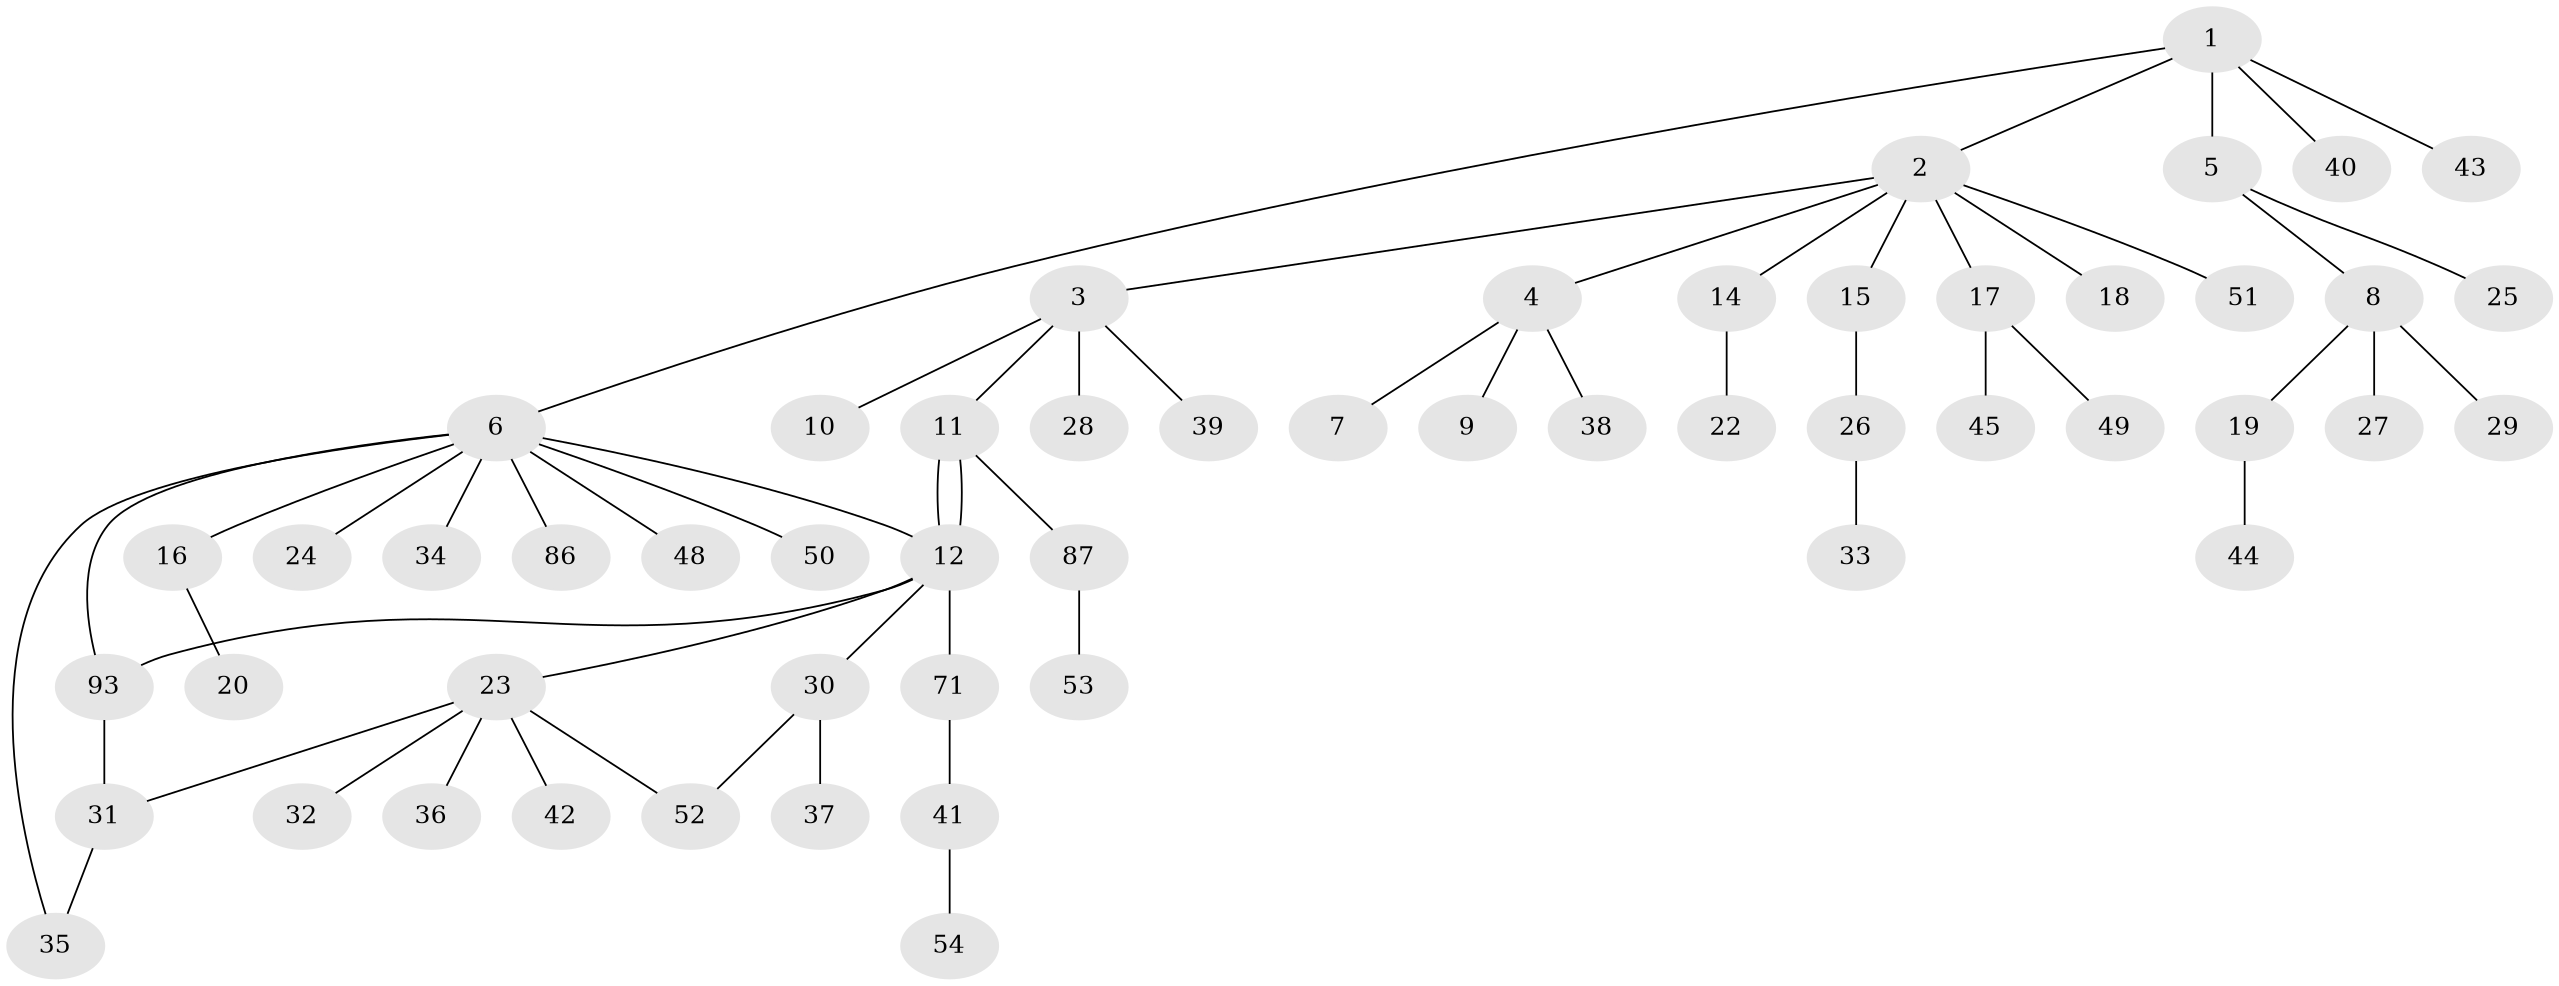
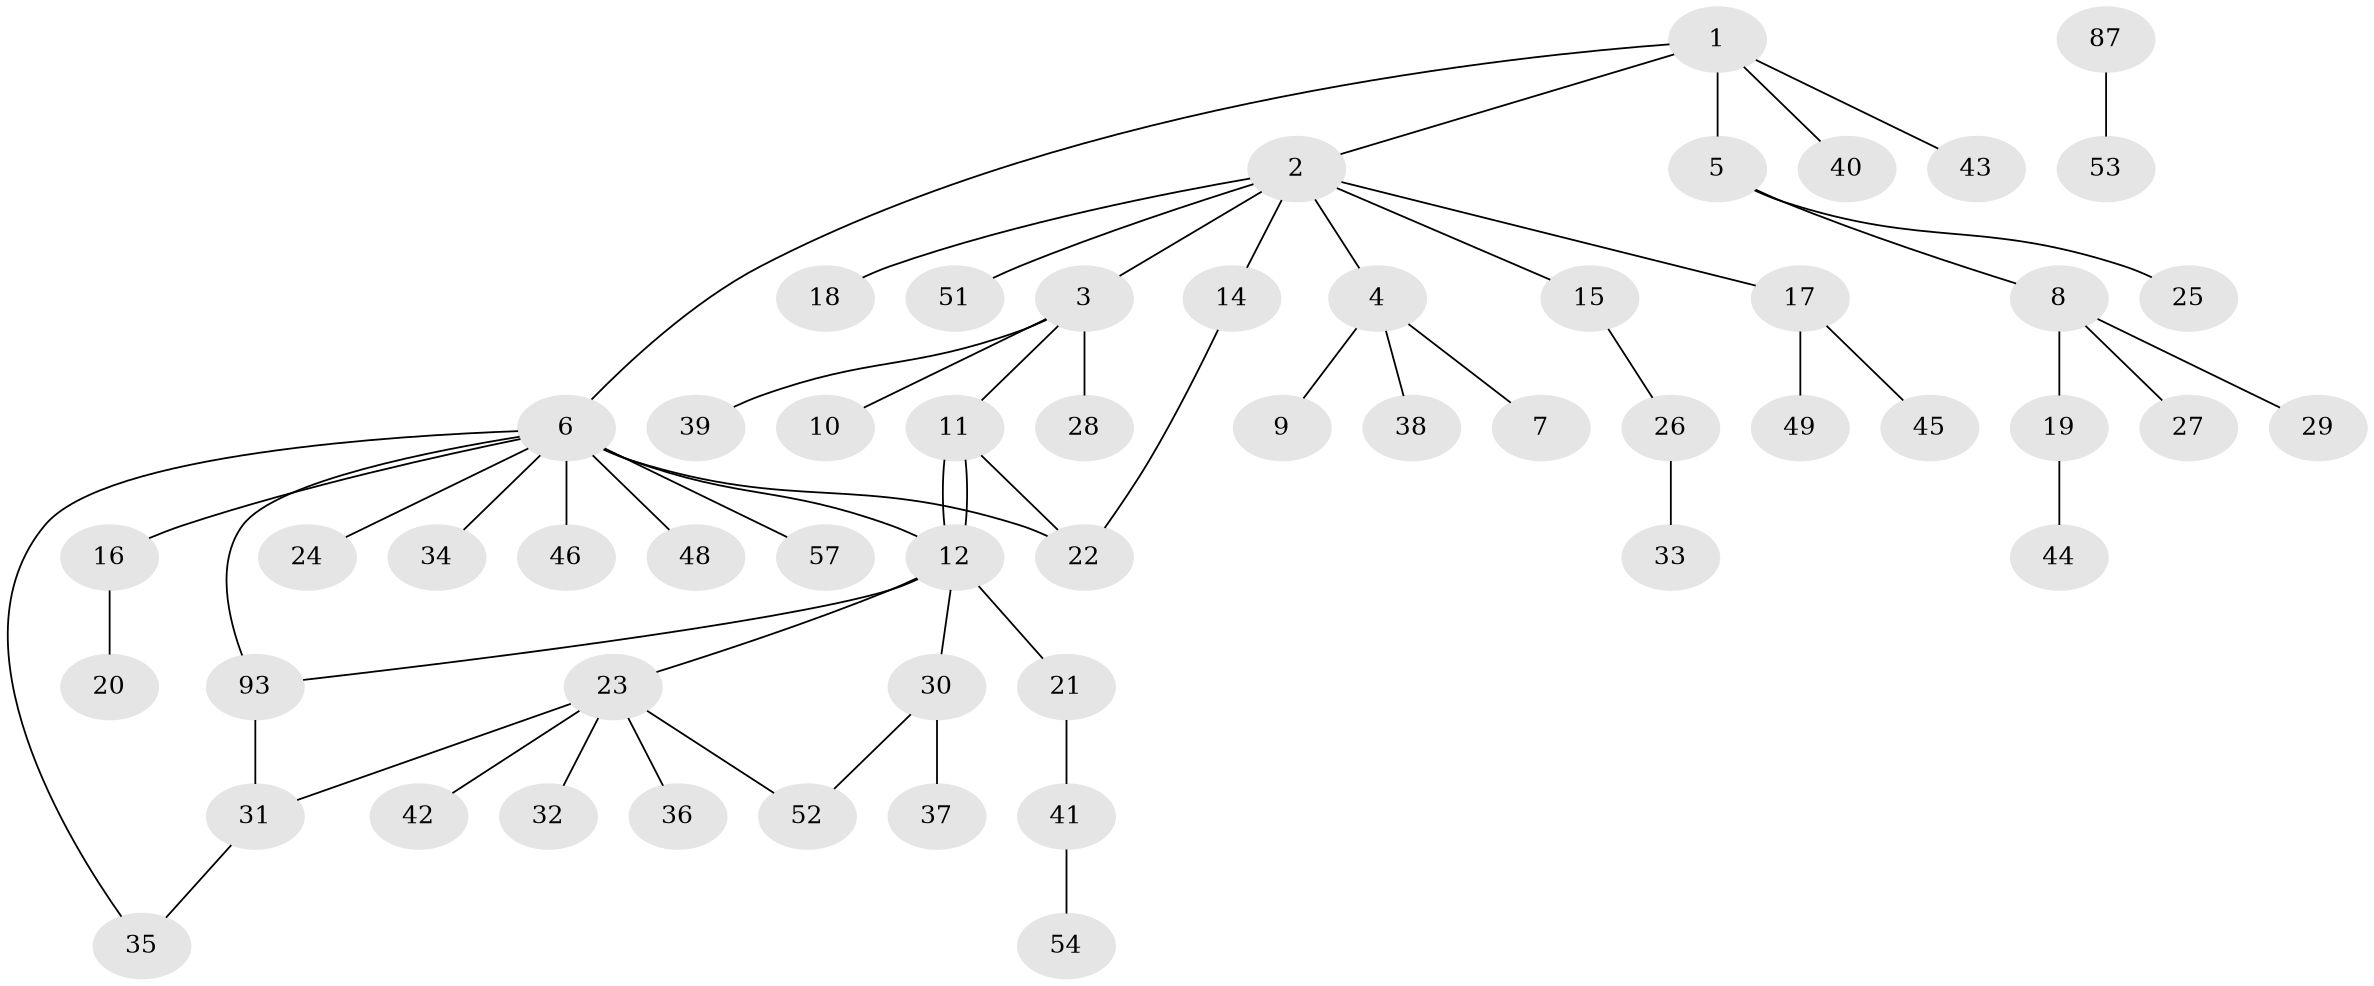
  graph {
    node [color=gray90 style=filled]
    1
    2
    5
    6
    40
    43
    3
    4
    14
    15
    17
    18
    51
    8
    25
    12
    n17 [label=93]
    16
    22
    24
    34
    35
-   46 [label=86]
+   46
    48
-   50
+   50 [label=57]
    10
    11
    28
    39
    7
    9
    38
    26
    45
    49
    n36 [label=87]
    19
    27
    29
-   21 [label=71]
+   21
    23
    30
    31
    20
    44
    53
    41
    32
    36
    42
    52
    37
    33
    54
    1 -- 2
    1 -- 5
    1 -- 6
    1 -- 40
    1 -- 43
    2 -- 3
    2 -- 4
    2 -- 14
    2 -- 15
    2 -- 17
    2 -- 18
    2 -- 51
    5 -- 8
    5 -- 25
    6 -- 12
    6 -- n17
    6 -- 16
+   6 -- 22
    6 -- 24
    6 -- 34
    6 -- 35
    6 -- 46
    6 -- 48
    6 -- 50
    3 -- 10
    3 -- 11
    3 -- 28
    3 -- 39
    4 -- 7
    4 -- 9
    4 -- 38
    14 -- 22
    15 -- 26
    17 -- 45
    17 -- 49
    8 -- 19
    8 -- 27
    8 -- 29
    12 -- n17
    12 -- 21
    12 -- 23
    12 -- 30
    n17 -- 31
    16 -- 20
    11 -- 12
    11 -- 12
-   11 -- n36
+   11 -- 22
    26 -- 33
    n36 -- 53
    19 -- 44
    21 -- 41
    23 -- 31
    23 -- 32
    23 -- 36
    23 -- 42
    23 -- 52
    30 -- 52
    30 -- 37
    31 -- 35
    41 -- 54
  }
